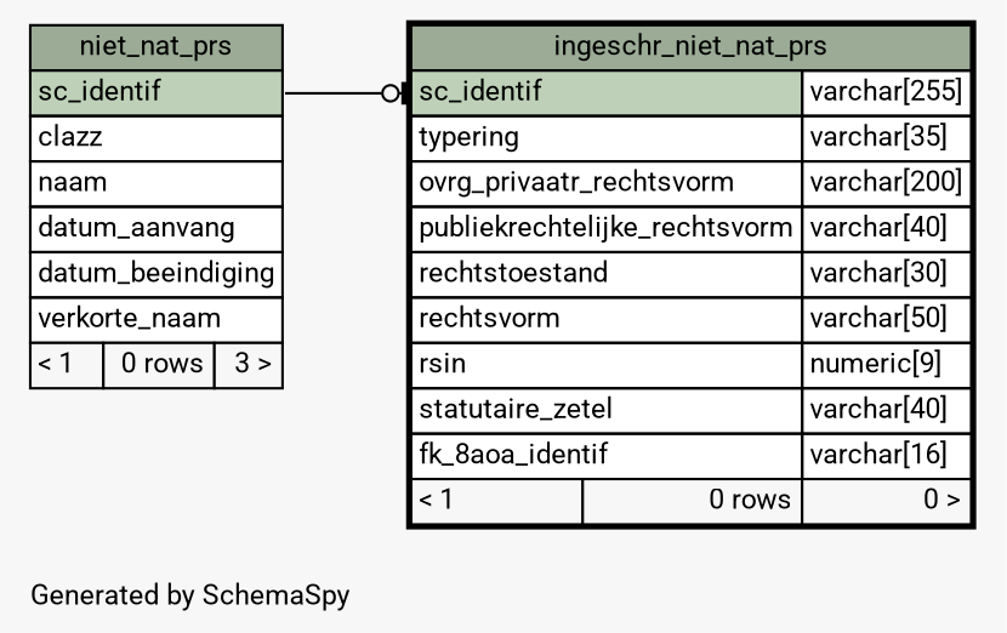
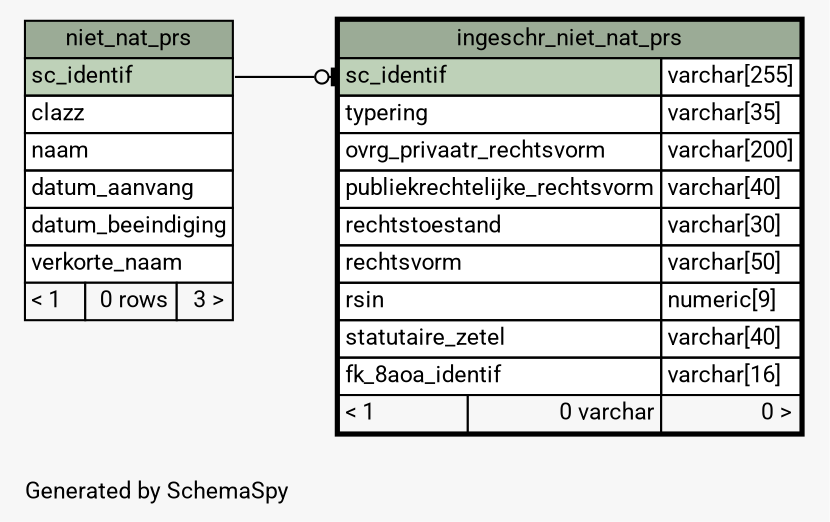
  digraph {
    bgcolor="#f7f7f7"
    fontname=Roboto
    fontsize=11
    label="\nGenerated by SchemaSpy"
    labeljust=l
    nodesep=0.18
    rankdir=RL
    ranksep=0.46
    node [fontname=Roboto fontsize=11 shape=plaintext]
-   n1 [label=<     <TABLE BORDER="2" CELLBORDER="1" CELLSPACING="0" BGCOLOR="#ffffff">       <TR><TD COLSPAN="3" BGCOLOR="#9bab96" ALIGN="CENTER">ingeschr_niet_nat_prs</TD></TR>       <TR><TD PORT="sc_identif" COLSPAN="2" BGCOLOR="#bed1b8" ALIGN="LEFT">sc_identif</TD><TD PORT="sc_identif.type" ALIGN="LEFT">varchar[255]</TD></TR>       <TR><TD PORT="typering" COLSPAN="2" ALIGN="LEFT">typering</TD><TD PORT="typering.type" ALIGN="LEFT">varchar[35]</TD></TR>       <TR><TD PORT="ovrg_privaatr_rechtsvorm" COLSPAN="2" ALIGN="LEFT">ovrg_privaatr_rechtsvorm</TD><TD PORT="ovrg_privaatr_rechtsvorm.type" ALIGN="LEFT">varchar[200]</TD></TR>       <TR><TD PORT="publiekrechtelijke_rechtsvorm" COLSPAN="2" ALIGN="LEFT">publiekrechtelijke_rechtsvorm</TD><TD PORT="publiekrechtelijke_rechtsvorm.type" ALIGN="LEFT">varchar[40]</TD></TR>       <TR><TD PORT="rechtstoestand" COLSPAN="2" ALIGN="LEFT">rechtstoestand</TD><TD PORT="rechtstoestand.type" ALIGN="LEFT">varchar[30]</TD></TR>       <TR><TD PORT="rechtsvorm" COLSPAN="2" ALIGN="LEFT">rechtsvorm</TD><TD PORT="rechtsvorm.type" ALIGN="LEFT">varchar[50]</TD></TR>       <TR><TD PORT="rsin" COLSPAN="2" ALIGN="LEFT">rsin</TD><TD PORT="rsin.type" ALIGN="LEFT">numeric[9]</TD></TR>       <TR><TD PORT="statutaire_zetel" COLSPAN="2" ALIGN="LEFT">statutaire_zetel</TD><TD PORT="statutaire_zetel.type" ALIGN="LEFT">varchar[40]</TD></TR>       <TR><TD PORT="fk_8aoa_identif" COLSPAN="2" ALIGN="LEFT">fk_8aoa_identif</TD><TD PORT="fk_8aoa_identif.type" ALIGN="LEFT">varchar[16]</TD></TR>       <TR><TD ALIGN="LEFT" BGCOLOR="#f7f7f7">&lt; 1</TD><TD ALIGN="RIGHT" BGCOLOR="#f7f7f7">0 rows</TD><TD ALIGN="RIGHT" BGCOLOR="#f7f7f7">0 &gt;</TD></TR>     </TABLE>>]
+   n1 [label=<     <TABLE BORDER="2" CELLBORDER="1" CELLSPACING="0" BGCOLOR="#ffffff">       <TR><TD COLSPAN="3" BGCOLOR="#9bab96" ALIGN="CENTER">ingeschr_niet_nat_prs</TD></TR>       <TR><TD PORT="sc_identif" COLSPAN="2" BGCOLOR="#bed1b8" ALIGN="LEFT">sc_identif</TD><TD PORT="sc_identif.type" ALIGN="LEFT">varchar[255]</TD></TR>       <TR><TD PORT="typering" COLSPAN="2" ALIGN="LEFT">typering</TD><TD PORT="typering.type" ALIGN="LEFT">varchar[35]</TD></TR>       <TR><TD PORT="ovrg_privaatr_rechtsvorm" COLSPAN="2" ALIGN="LEFT">ovrg_privaatr_rechtsvorm</TD><TD PORT="ovrg_privaatr_rechtsvorm.type" ALIGN="LEFT">varchar[200]</TD></TR>       <TR><TD PORT="publiekrechtelijke_rechtsvorm" COLSPAN="2" ALIGN="LEFT">publiekrechtelijke_rechtsvorm</TD><TD PORT="publiekrechtelijke_rechtsvorm.type" ALIGN="LEFT">varchar[40]</TD></TR>       <TR><TD PORT="rechtstoestand" COLSPAN="2" ALIGN="LEFT">rechtstoestand</TD><TD PORT="rechtstoestand.type" ALIGN="LEFT">varchar[30]</TD></TR>       <TR><TD PORT="rechtsvorm" COLSPAN="2" ALIGN="LEFT">rechtsvorm</TD><TD PORT="rechtsvorm.type" ALIGN="LEFT">varchar[50]</TD></TR>       <TR><TD PORT="rsin" COLSPAN="2" ALIGN="LEFT">rsin</TD><TD PORT="rsin.type" ALIGN="LEFT">numeric[9]</TD></TR>       <TR><TD PORT="statutaire_zetel" COLSPAN="2" ALIGN="LEFT">statutaire_zetel</TD><TD PORT="statutaire_zetel.type" ALIGN="LEFT">varchar[40]</TD></TR>       <TR><TD PORT="fk_8aoa_identif" COLSPAN="2" ALIGN="LEFT">fk_8aoa_identif</TD><TD PORT="fk_8aoa_identif.type" ALIGN="LEFT">varchar[16]</TD></TR>       <TR><TD ALIGN="LEFT" BGCOLOR="#f7f7f7">&lt; 1</TD><TD ALIGN="RIGHT" BGCOLOR="#f7f7f7">0 varchar</TD><TD ALIGN="RIGHT" BGCOLOR="#f7f7f7">0 &gt;</TD></TR>     </TABLE>>]
    n2 [label=<     <TABLE BORDER="0" CELLBORDER="1" CELLSPACING="0" BGCOLOR="#ffffff">       <TR><TD COLSPAN="3" BGCOLOR="#9bab96" ALIGN="CENTER">niet_nat_prs</TD></TR>       <TR><TD PORT="sc_identif" COLSPAN="3" BGCOLOR="#bed1b8" ALIGN="LEFT">sc_identif</TD></TR>       <TR><TD PORT="clazz" COLSPAN="3" ALIGN="LEFT">clazz</TD></TR>       <TR><TD PORT="naam" COLSPAN="3" ALIGN="LEFT">naam</TD></TR>       <TR><TD PORT="datum_aanvang" COLSPAN="3" ALIGN="LEFT">datum_aanvang</TD></TR>       <TR><TD PORT="datum_beeindiging" COLSPAN="3" ALIGN="LEFT">datum_beeindiging</TD></TR>       <TR><TD PORT="verkorte_naam" COLSPAN="3" ALIGN="LEFT">verkorte_naam</TD></TR>       <TR><TD ALIGN="LEFT" BGCOLOR="#f7f7f7">&lt; 1</TD><TD ALIGN="RIGHT" BGCOLOR="#f7f7f7">0 rows</TD><TD ALIGN="RIGHT" BGCOLOR="#f7f7f7">3 &gt;</TD></TR>     </TABLE>>]
    n1 -> n2 [arrowhead=none arrowsize=0.8 arrowtail=teeodot dir=back headport="sc_identif:e" tailport="sc_identif:w" fontname=Roboto]
  }
